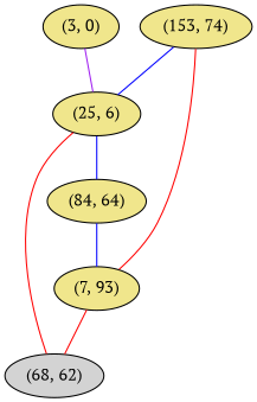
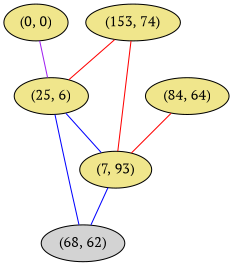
  graph {
    fontname="PT Serif"
    node [fillcolor=khaki fontname="PT Serif" style=filled]
    edge [color=blue fontname="PT Serif" weight=3]
    "(153, 74)"
    "(25, 6)"
    "(7, 93)"
    "(84, 64)"
    "(68, 62)" [fillcolor=lightgrey]
-   "(0, 0)" [label="(3, 0)"]
-   "(153, 74)" -- "(25, 6)"
+   "(0, 0)"
+   "(153, 74)" -- "(25, 6)" [color=red]
    "(153, 74)" -- "(7, 93)" [color=red weight=1]
-   "(25, 6)" -- "(84, 64)"
-   "(25, 6)" -- "(68, 62)" [color=red weight=1]
-   "(7, 93)" -- "(68, 62)" [color=red weight=1]
-   "(84, 64)" -- "(7, 93)"
+   "(25, 6)" -- "(7, 93)"
+   "(25, 6)" -- "(68, 62)" [weight=1]
+   "(7, 93)" -- "(68, 62)" [weight=1]
+   "(84, 64)" -- "(7, 93)" [color=red]
    "(0, 0)" -- "(25, 6)" [color=purple weight=4]
  }
